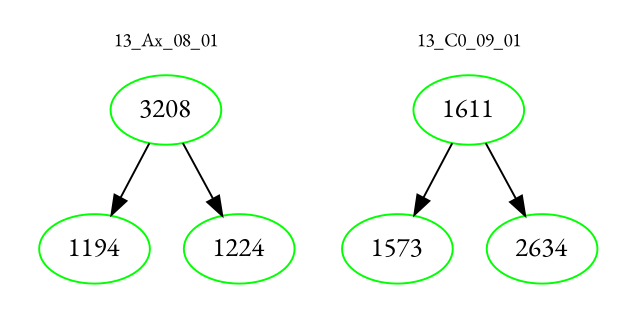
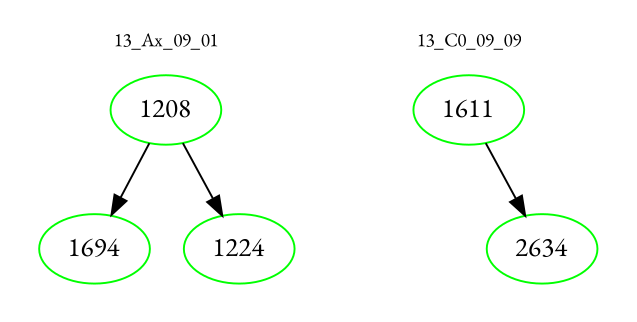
  digraph {
    fontname="EB Garamond"
    node [color=green fontname="EB Garamond"]
    edge [color=black fontname="EB Garamond"]
-   n1 [label=3208]
-   n2 [label=1194]
+   n1 [label=1208]
+   n2 [label=1694]
    n3 [label=1224]
    n4 [label=1611]
-   n5 [label=1573]
    n6 [label=2634]
    subgraph cluster_1 {
      color=white
      fontsize=10
-     label="13_Ax_08_01"
+     label="13_Ax_09_01"
      n1
      n2
      n3
    }
    subgraph cluster_2 {
      color=white
      fontsize=10
-     label="13_C0_09_01"
+     label="13_C0_09_09"
      n4
-     n5
      n6
    }
    n1 -> n2
    n1 -> n3
-   n4 -> n5
    n4 -> n6
  }
